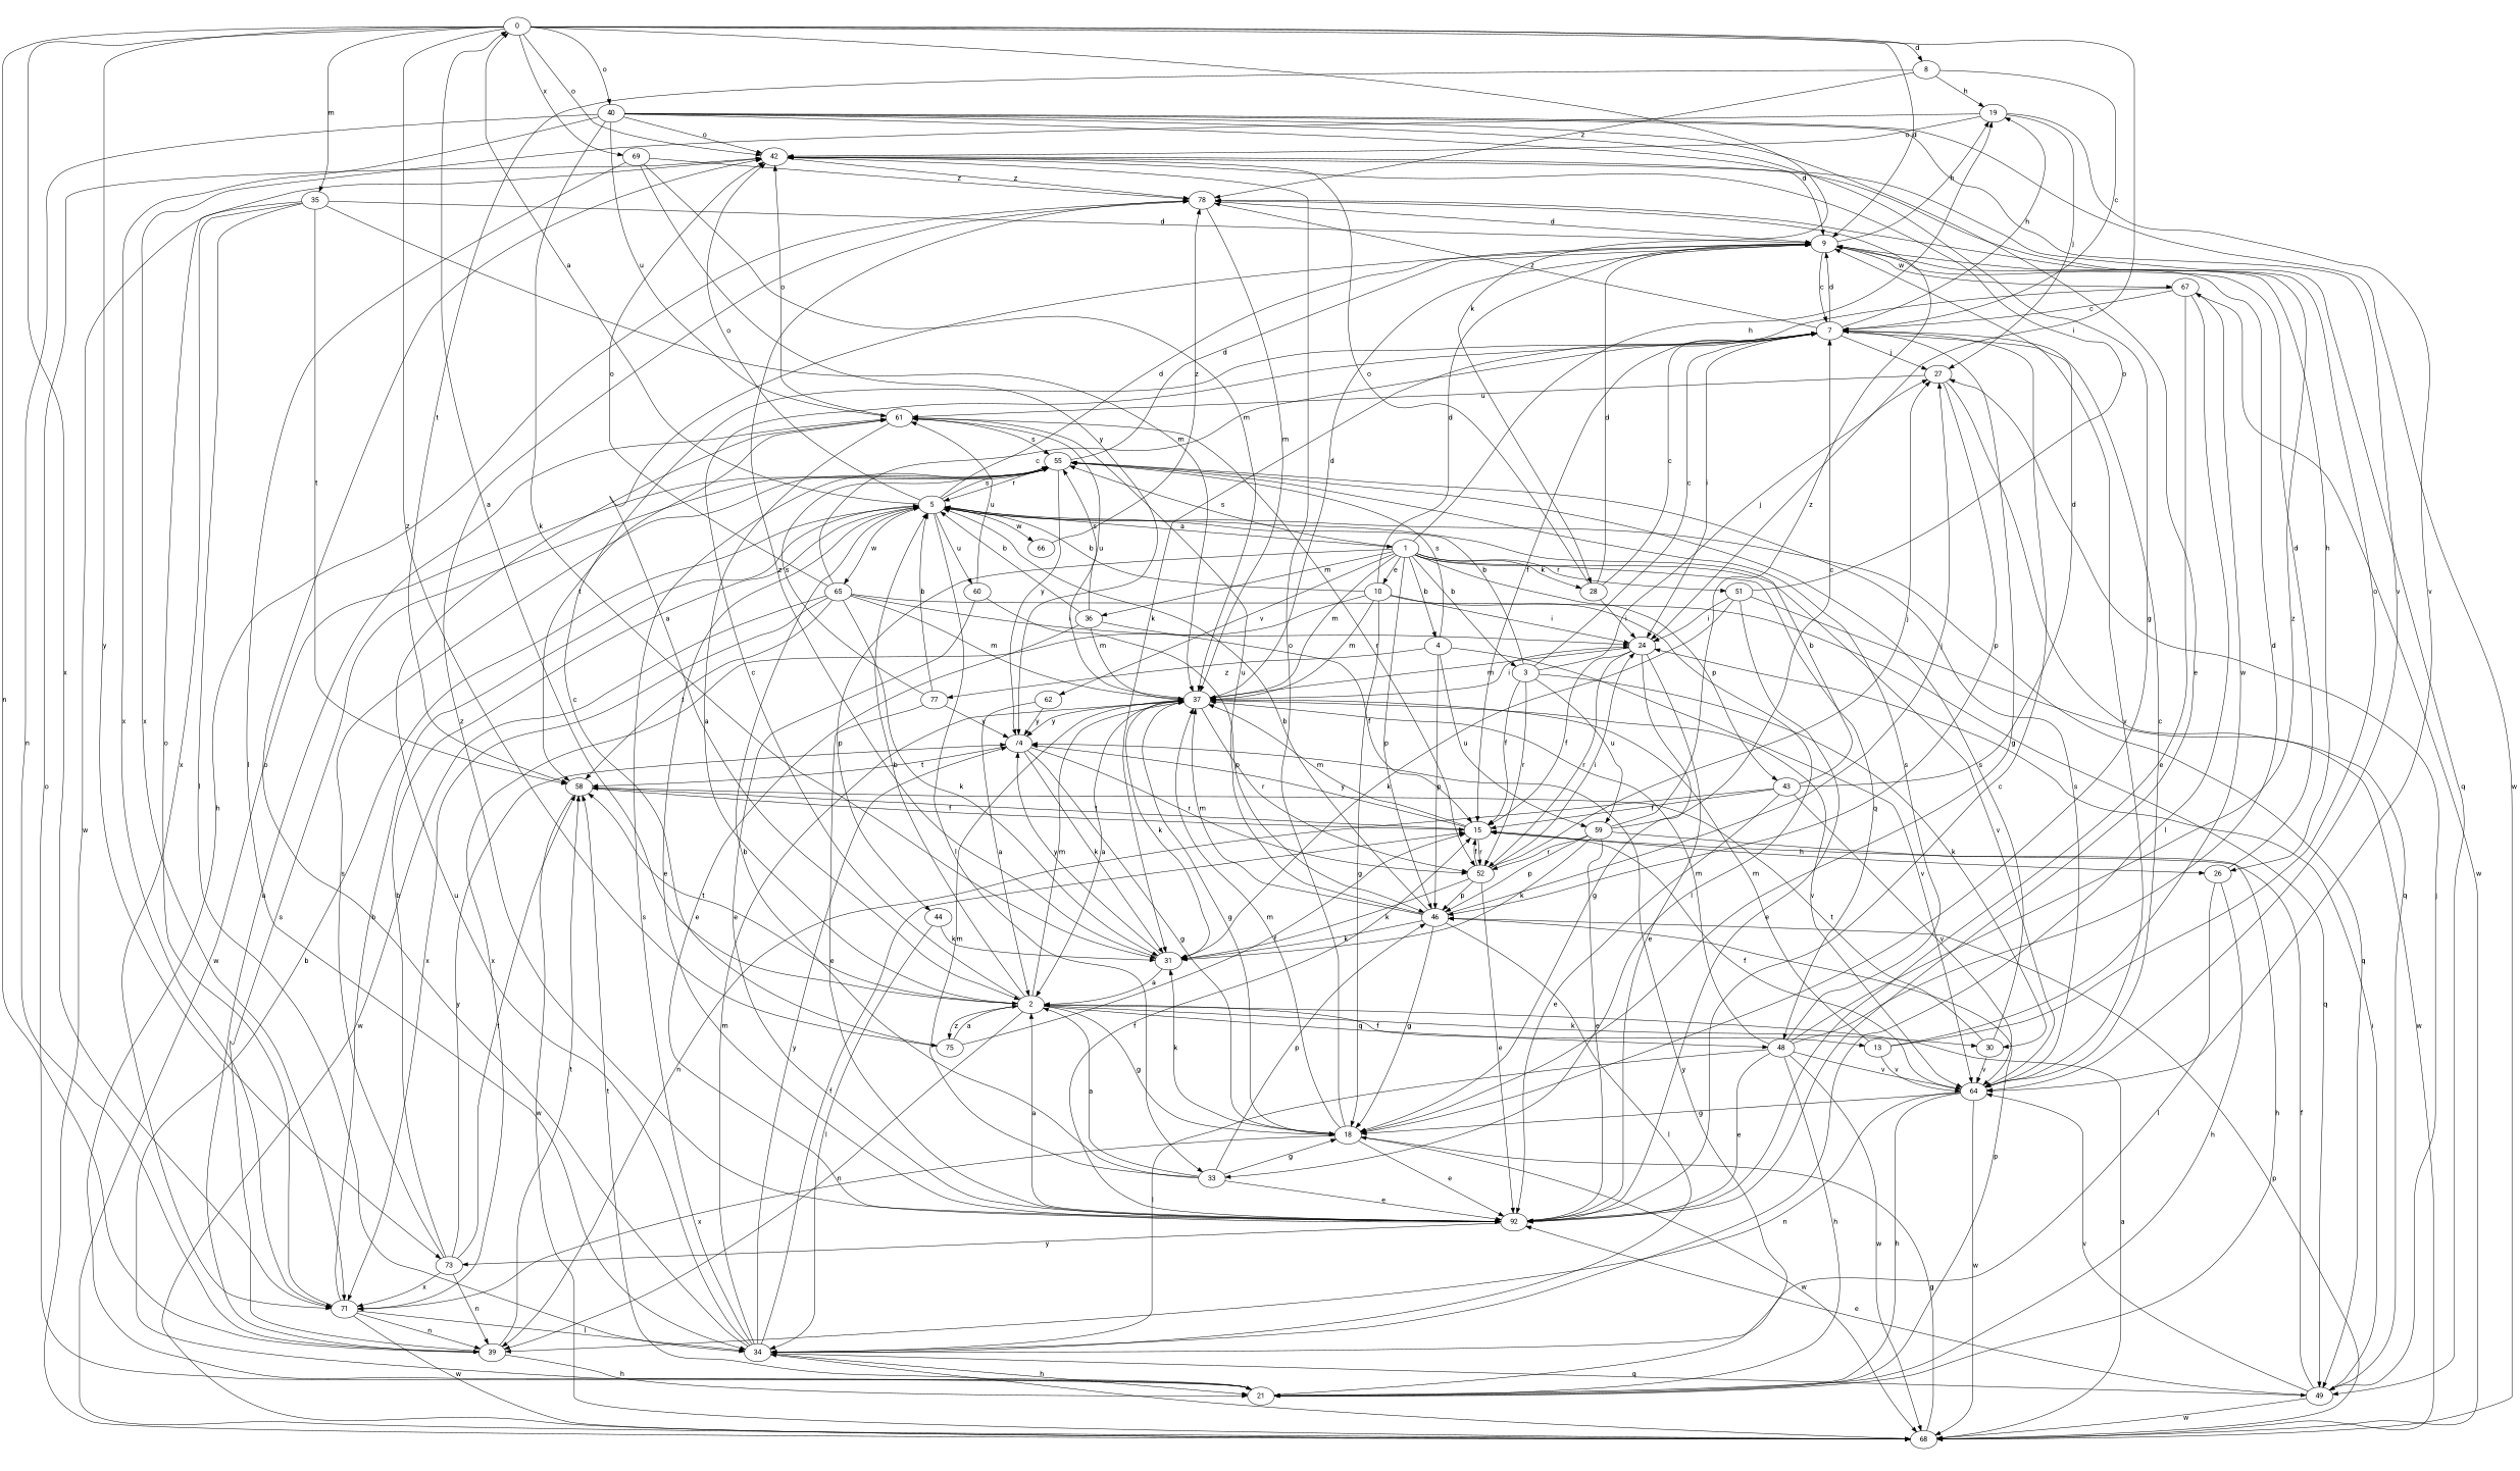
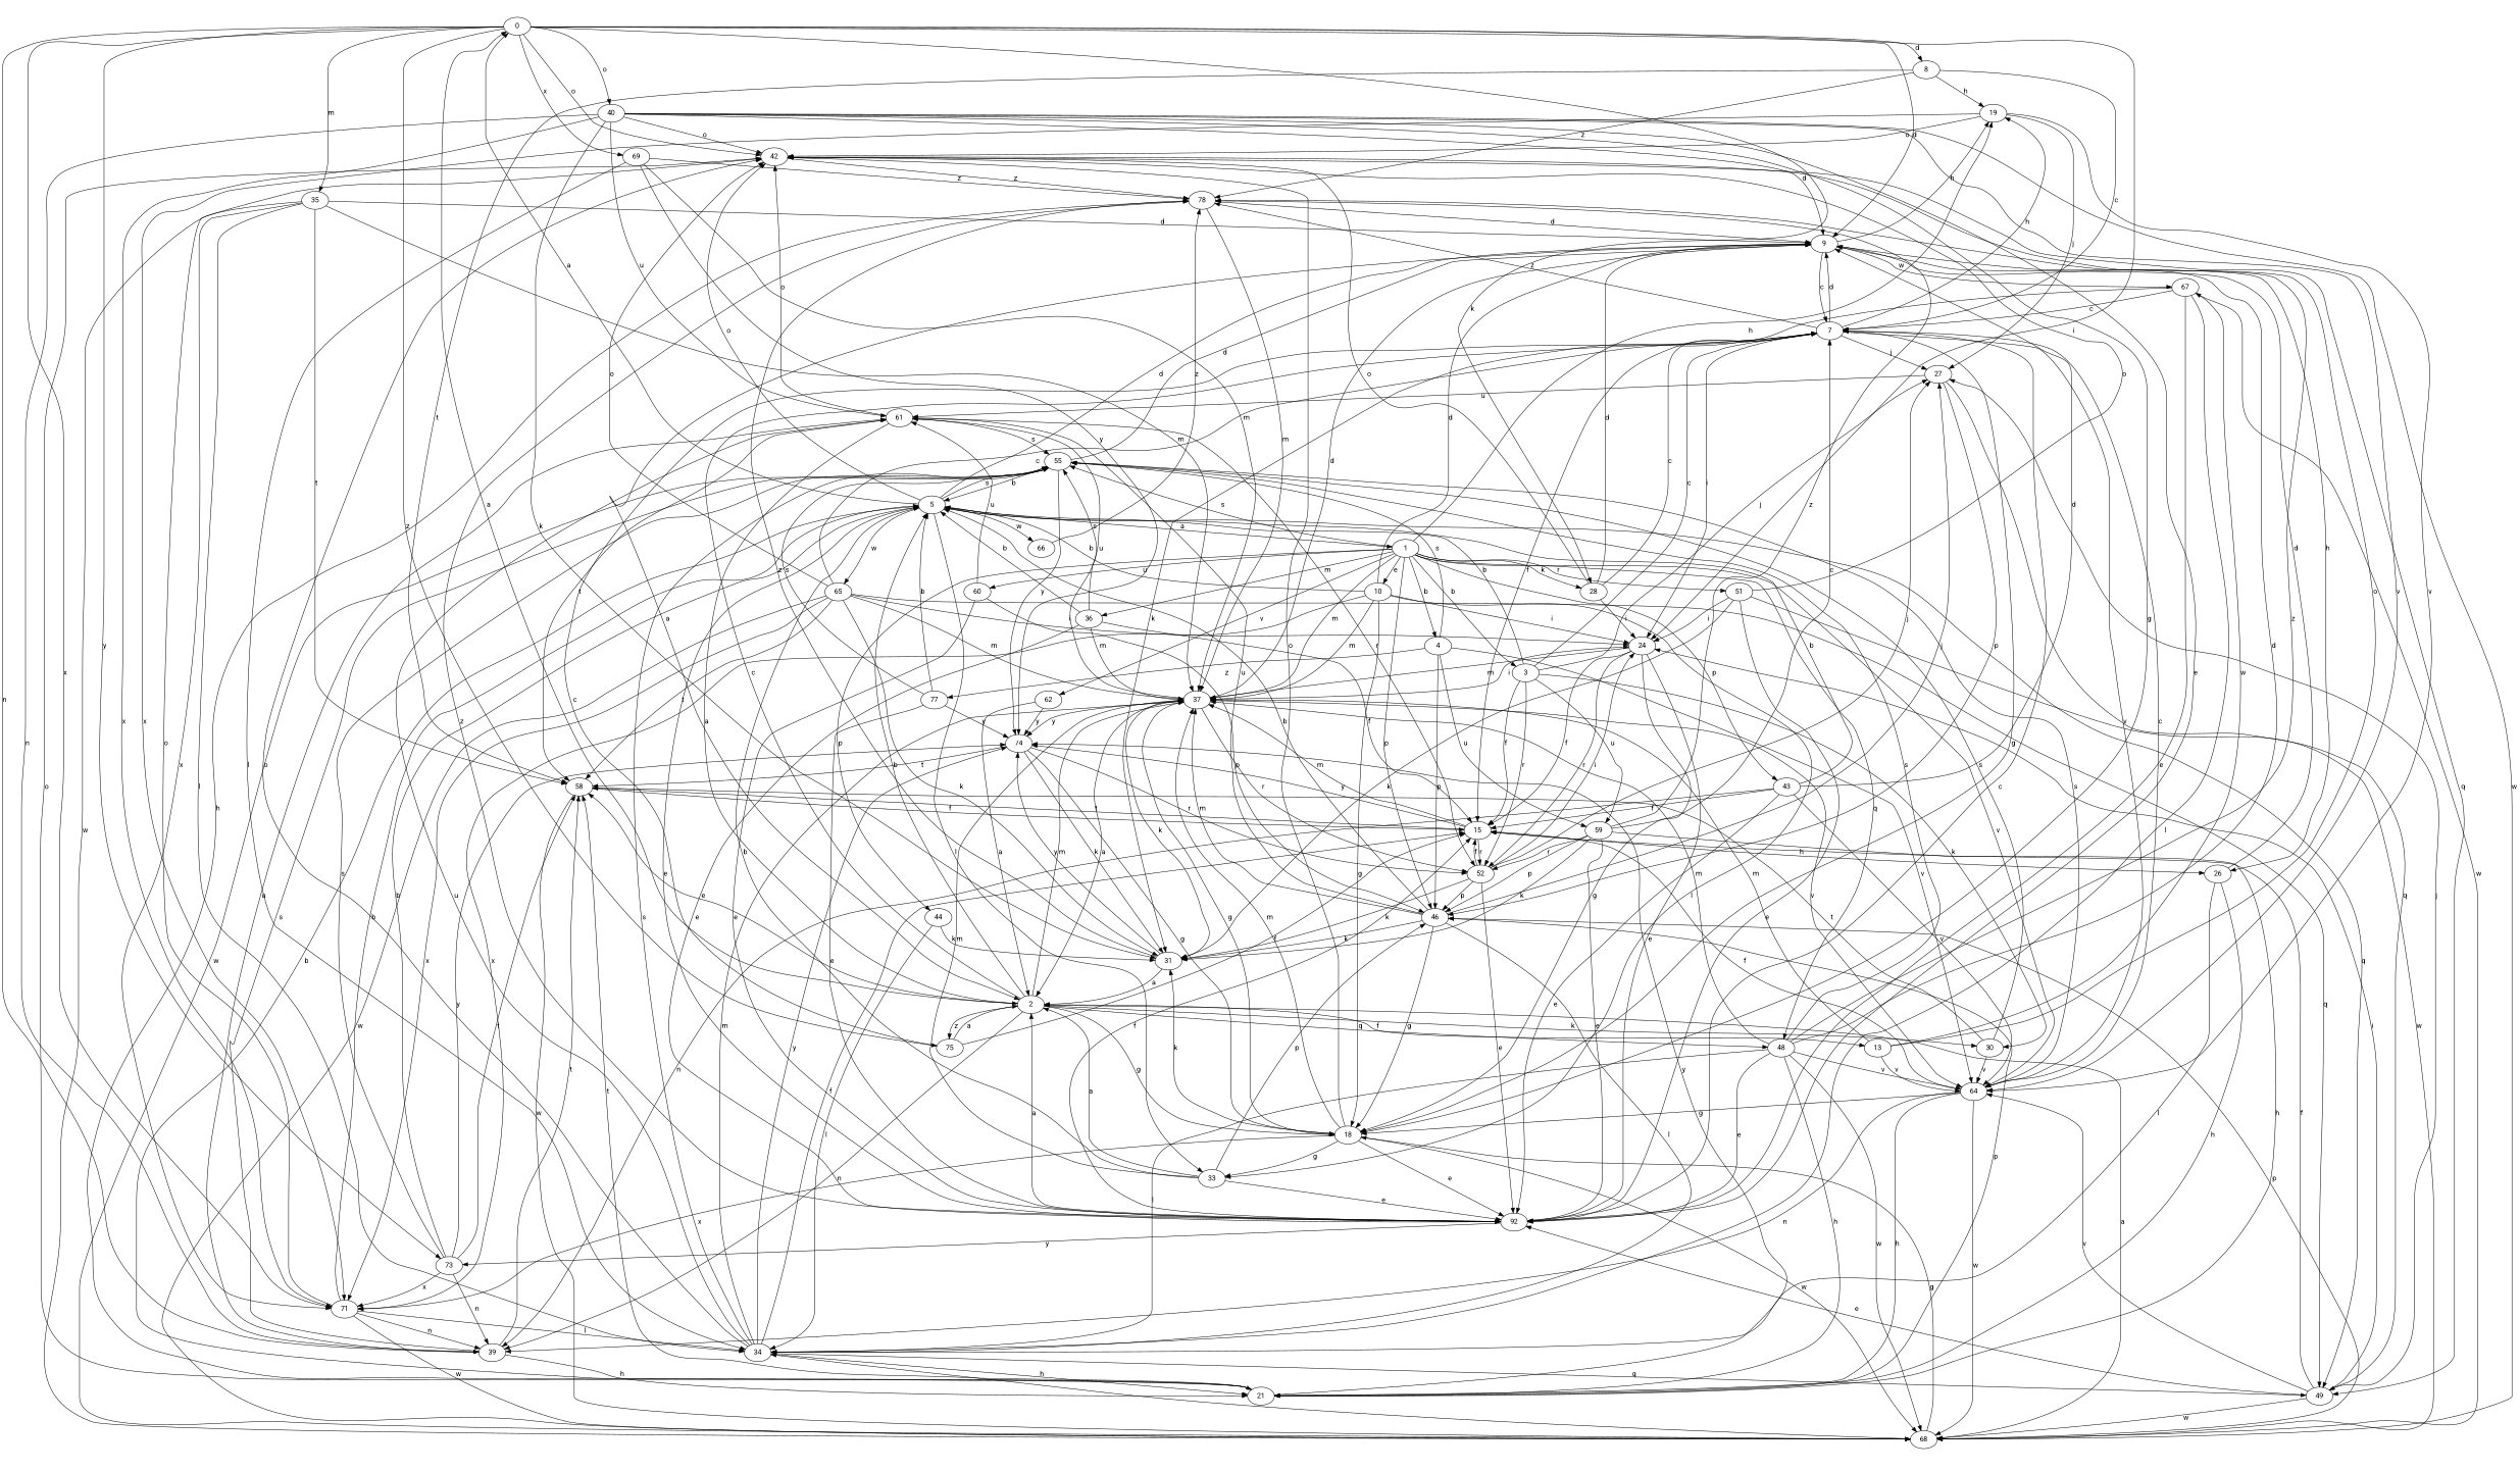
  strict digraph {
    fontname=Roboto
    node [fontname=Roboto]
    edge [fontname=Roboto]
    0
    8
    9
    24
    28
    35
    39
    40
    42
    69
    71
    73
    75
    19
    7
    58
    78
    2
    n19 [label=26]
    67
    37
    18
    15
    52
    n25 [label=92]
    68
    34
    55
    21
    61
    64
    31
    49
    74
    5
    1
    3
    4
    10
    36
    43
    44
    46
    48
    51
    62
    30
    27
    59
    77
    33
    13
    60
    65
    66
    0 -> 8 [label=d]
    0 -> 9 [label=d]
    0 -> 24 [label=i]
    0 -> 28 [label=k]
    0 -> 35 [label=m]
    0 -> 39 [label=n]
    0 -> 40 [label=o]
    0 -> 42 [label=o]
    0 -> 69 [label=x]
    0 -> 71 [label=x]
    0 -> 73 [label=y]
    0 -> 75 [label=z]
    8 -> 19 [label=h]
    8 -> 7 [label=c]
    8 -> 58 [label=t]
    8 -> 78 [label=z]
    9 -> 19 [label=h]
    9 -> 7 [label=c]
    9 -> 2 [label=a]
    9 -> n19 [label=h]
    9 -> 67 [label=w]
    24 -> 37 [label=m]
    24 -> 18 [label=g]
    24 -> 15 [label=f]
    24 -> 52 [label=r]
    24 -> n25 [label=e]
    28 -> 9 [label=d]
    28 -> 24 [label=i]
    28 -> 42 [label=o]
    28 -> 7 [label=c]
    35 -> 9 [label=d]
    35 -> 71 [label=x]
    35 -> 58 [label=t]
    35 -> 37 [label=m]
    35 -> 68 [label=w]
    35 -> 34 [label=l]
    39 -> 58 [label=t]
    39 -> 55 [label=s]
    39 -> 21 [label=h]
    39 -> 61 [label=u]
    40 -> 9 [label=d]
    40 -> 39 [label=n]
    40 -> 42 [label=o]
    40 -> 71 [label=x]
    40 -> 18 [label=g]
    40 -> n25 [label=e]
    40 -> 68 [label=w]
    40 -> 61 [label=u]
    40 -> 64 [label=v]
    40 -> 31 [label=k]
    42 -> 78 [label=z]
    42 -> 49 [label=q]
    69 -> 78 [label=z]
    69 -> 37 [label=m]
    69 -> 34 [label=l]
    69 -> 74 [label=y]
    71 -> 39 [label=n]
    71 -> 42 [label=o]
    71 -> 68 [label=w]
    71 -> 34 [label=l]
    71 -> 5 [label=b]
    73 -> 39 [label=n]
    73 -> 71 [label=x]
    73 -> 58 [label=t]
    73 -> 55 [label=s]
    73 -> 74 [label=y]
    73 -> 5 [label=b]
    75 -> 7 [label=c]
    75 -> 2 [label=a]
    75 -> 15 [label=f]
    19 -> 42 [label=o]
    19 -> 71 [label=x]
    19 -> 64 [label=v]
    19 -> 27 [label=j]
    7 -> 9 [label=d]
    7 -> 24 [label=i]
    7 -> 19 [label=h]
    7 -> 78 [label=z]
    7 -> 18 [label=g]
    7 -> 15 [label=f]
    7 -> 64 [label=v]
    7 -> 27 [label=j]
    58 -> 15 [label=f]
    58 -> 68 [label=w]
    78 -> 9 [label=d]
    78 -> 37 [label=m]
    78 -> 21 [label=h]
    2 -> 0 [label=a]
    2 -> 39 [label=n]
    2 -> 75 [label=z]
    2 -> 7 [label=c]
-   2 -> 58 [label=t]
+   2 -> 58 [label=e]
    2 -> 37 [label=m]
    2 -> 18 [label=g]
    2 -> 5 [label=b]
    2 -> 48 [label=q]
    2 -> 30 [label=k]
    2 -> 13 [label=f]
    n19 -> 9 [label=d]
    n19 -> 34 [label=l]
    n19 -> 21 [label=h]
    67 -> 7 [label=c]
    67 -> n25 [label=e]
    67 -> 68 [label=w]
    67 -> 34 [label=l]
    67 -> 31 [label=k]
    37 -> 9 [label=d]
    37 -> 24 [label=i]
    37 -> 2 [label=a]
    37 -> 18 [label=g]
    37 -> 52 [label=r]
    37 -> 61 [label=u]
    37 -> 64 [label=v]
    37 -> 31 [label=k]
    37 -> 74 [label=y]
    18 -> 42 [label=o]
    18 -> 71 [label=x]
    18 -> 37 [label=m]
    18 -> n25 [label=e]
    18 -> 68 [label=w]
    18 -> 31 [label=k]
    15 -> 58 [label=t]
    15 -> n19 [label=h]
    15 -> 37 [label=m]
    15 -> 52 [label=r]
    15 -> 74 [label=y]
    52 -> 24 [label=i]
    52 -> 15 [label=f]
    52 -> n25 [label=e]
    52 -> 31 [label=k]
    52 -> 46 [label=p]
    52 -> 27 [label=j]
    n25 -> 73 [label=y]
    n25 -> 7 [label=c]
    n25 -> 78 [label=z]
    n25 -> 2 [label=a]
    n25 -> 15 [label=f]
    68 -> 2 [label=a]
    68 -> 18 [label=g]
    68 -> 34 [label=l]
    68 -> 46 [label=p]
    34 -> 42 [label=o]
    34 -> 37 [label=m]
    34 -> 15 [label=f]
    34 -> 55 [label=s]
    34 -> 21 [label=h]
    34 -> 61 [label=u]
    34 -> 49 [label=q]
    34 -> 74 [label=y]
    55 -> 9 [label=d]
    55 -> 68 [label=w]
    55 -> 74 [label=y]
-   55 -> 5 [label=r]
+   55 -> 5 [label=b]
    21 -> 42 [label=o]
    21 -> 58 [label=t]
    21 -> 74 [label=y]
    21 -> 5 [label=b]
    21 -> 46 [label=p]
    61 -> 42 [label=o]
    61 -> 58 [label=t]
    61 -> 2 [label=a]
    61 -> 52 [label=r]
    61 -> 55 [label=s]
    64 -> 39 [label=n]
    64 -> 7 [label=c]
    64 -> 18 [label=g]
    64 -> 15 [label=f]
    64 -> 68 [label=w]
    64 -> 55 [label=s]
    64 -> 21 [label=h]
    31 -> 78 [label=z]
    31 -> 2 [label=a]
    31 -> 74 [label=y]
    49 -> 24 [label=i]
    49 -> 15 [label=f]
    49 -> n25 [label=e]
    49 -> 68 [label=w]
    49 -> 64 [label=v]
    49 -> 27 [label=j]
    74 -> 58 [label=t]
    74 -> 18 [label=g]
    74 -> 52 [label=r]
    74 -> 31 [label=k]
    5 -> 0 [label=a]
    5 -> 9 [label=d]
    5 -> 42 [label=o]
    5 -> n25 [label=e]
    5 -> 55 [label=s]
    5 -> 49 [label=q]
    5 -> 1 [label=a]
    5 -> 33 [label=l]
-   5 -> 60 [label=u]
+   1 -> 60 [label=u]
    5 -> 65 [label=w]
    5 -> 66 [label=w]
    1 -> 28 [label=k]
    1 -> 19 [label=h]
    1 -> 37 [label=m]
    1 -> 55 [label=s]
    1 -> 64 [label=v]
    1 -> 3 [label=b]
    1 -> 4 [label=b]
    1 -> 10 [label=e]
    1 -> 36 [label=m]
    1 -> 43 [label=p]
    1 -> 44 [label=p]
    1 -> 46 [label=p]
    1 -> 48 [label=q]
    1 -> 51 [label=r]
    1 -> 62 [label=v]
    3 -> 7 [label=c]
    3 -> 15 [label=f]
    3 -> 52 [label=r]
    3 -> 5 [label=b]
    3 -> 30 [label=k]
    3 -> 27 [label=j]
    3 -> 59 [label=u]
    4 -> 55 [label=s]
    4 -> 64 [label=v]
    4 -> 46 [label=p]
    4 -> 59 [label=u]
    4 -> 77 [label=z]
    10 -> 9 [label=d]
    10 -> 24 [label=i]
    10 -> 71 [label=x]
    10 -> 37 [label=m]
    10 -> 18 [label=g]
    10 -> 5 [label=b]
    10 -> 33 [label=l]
    36 -> 37 [label=m]
    36 -> 15 [label=f]
    36 -> n25 [label=e]
    36 -> 55 [label=s]
    36 -> 5 [label=b]
    43 -> 9 [label=d]
    43 -> 39 [label=n]
    43 -> 15 [label=f]
    43 -> n25 [label=e]
    43 -> 64 [label=v]
    43 -> 5 [label=b]
    44 -> 34 [label=l]
    44 -> 31 [label=k]
    46 -> 37 [label=m]
    46 -> 18 [label=g]
    46 -> 34 [label=l]
    46 -> 61 [label=u]
    46 -> 31 [label=k]
    46 -> 5 [label=b]
    46 -> 27 [label=j]
    48 -> 9 [label=d]
    48 -> 78 [label=z]
    48 -> 37 [label=m]
    48 -> n25 [label=e]
    48 -> 68 [label=w]
    48 -> 34 [label=l]
    48 -> 55 [label=s]
    48 -> 21 [label=h]
    48 -> 64 [label=v]
    51 -> 24 [label=i]
    51 -> 42 [label=o]
    51 -> n25 [label=e]
    51 -> 68 [label=w]
    51 -> 31 [label=k]
    62 -> 2 [label=a]
    62 -> 74 [label=y]
    30 -> 58 [label=t]
    30 -> 55 [label=s]
    30 -> 64 [label=v]
    27 -> 61 [label=u]
    27 -> 49 [label=q]
    27 -> 46 [label=p]
    59 -> 7 [label=c]
    59 -> 78 [label=z]
    59 -> 52 [label=r]
    59 -> n25 [label=e]
    59 -> 21 [label=h]
    59 -> 31 [label=k]
    59 -> 46 [label=p]
    77 -> n25 [label=e]
    77 -> 55 [label=s]
    77 -> 74 [label=y]
    77 -> 5 [label=b]
    33 -> 2 [label=a]
    33 -> 37 [label=m]
-   33 -> 18 [label=g]
+   18 -> 33 [label=g]
    33 -> n25 [label=e]
    33 -> 5 [label=b]
    33 -> 46 [label=p]
    13 -> 42 [label=o]
    13 -> 67 [label=w]
    13 -> 37 [label=m]
    13 -> 64 [label=v]
    60 -> n25 [label=e]
    60 -> 61 [label=u]
    60 -> 46 [label=p]
    65 -> 24 [label=i]
    65 -> 42 [label=o]
    65 -> 71 [label=x]
    65 -> 7 [label=c]
    65 -> 58 [label=t]
    65 -> 37 [label=m]
    65 -> 68 [label=w]
    65 -> 31 [label=k]
    65 -> 49 [label=q]
    66 -> 78 [label=z]
  }
